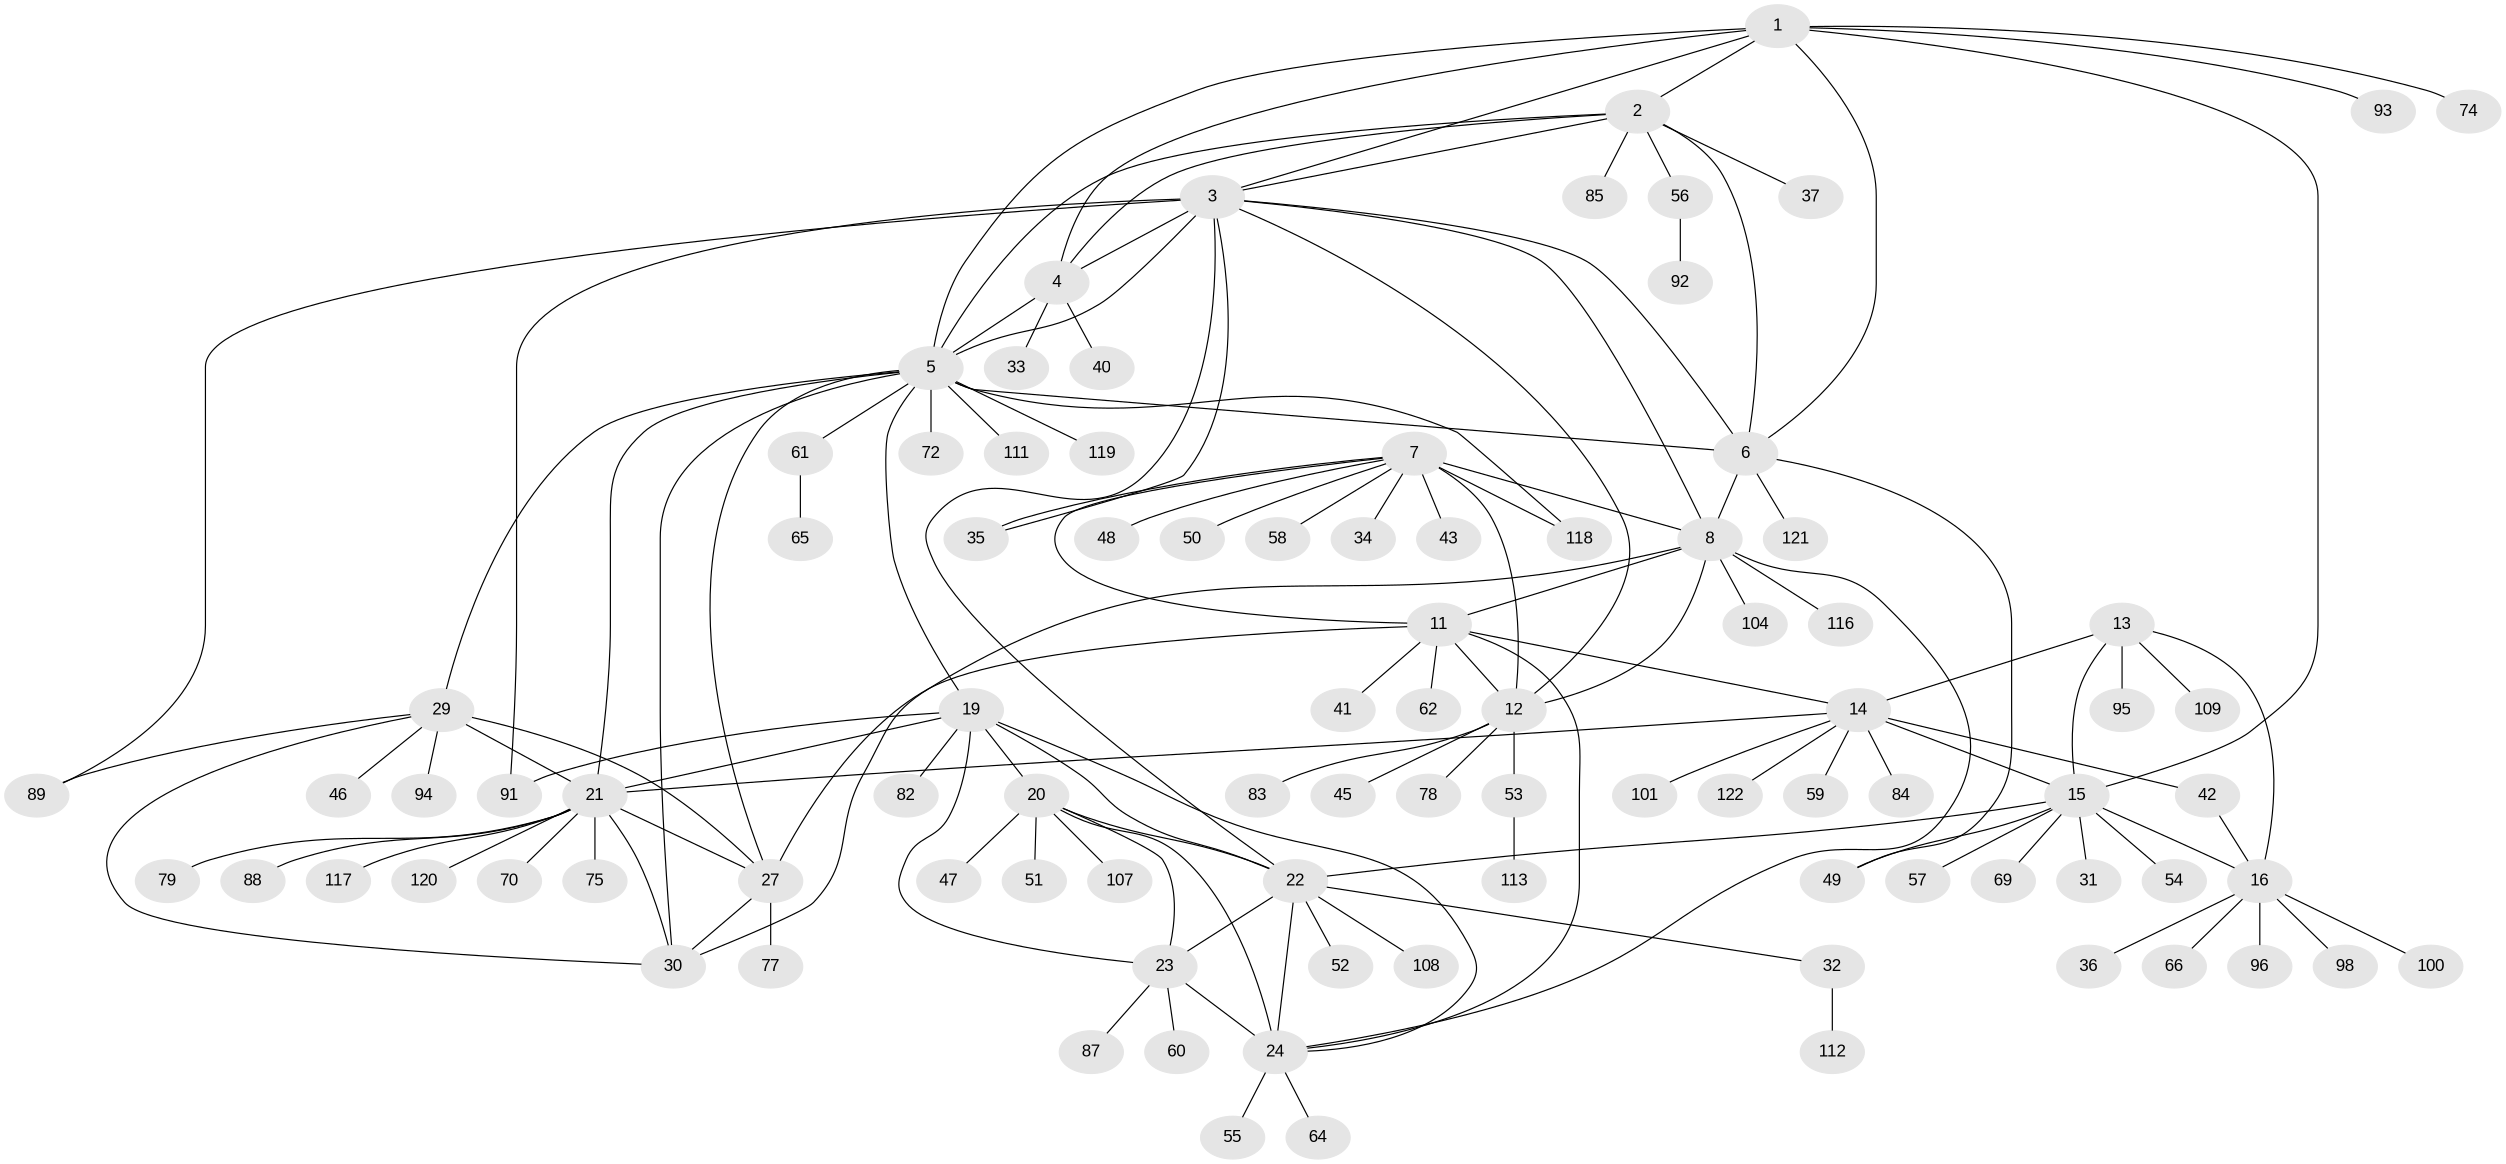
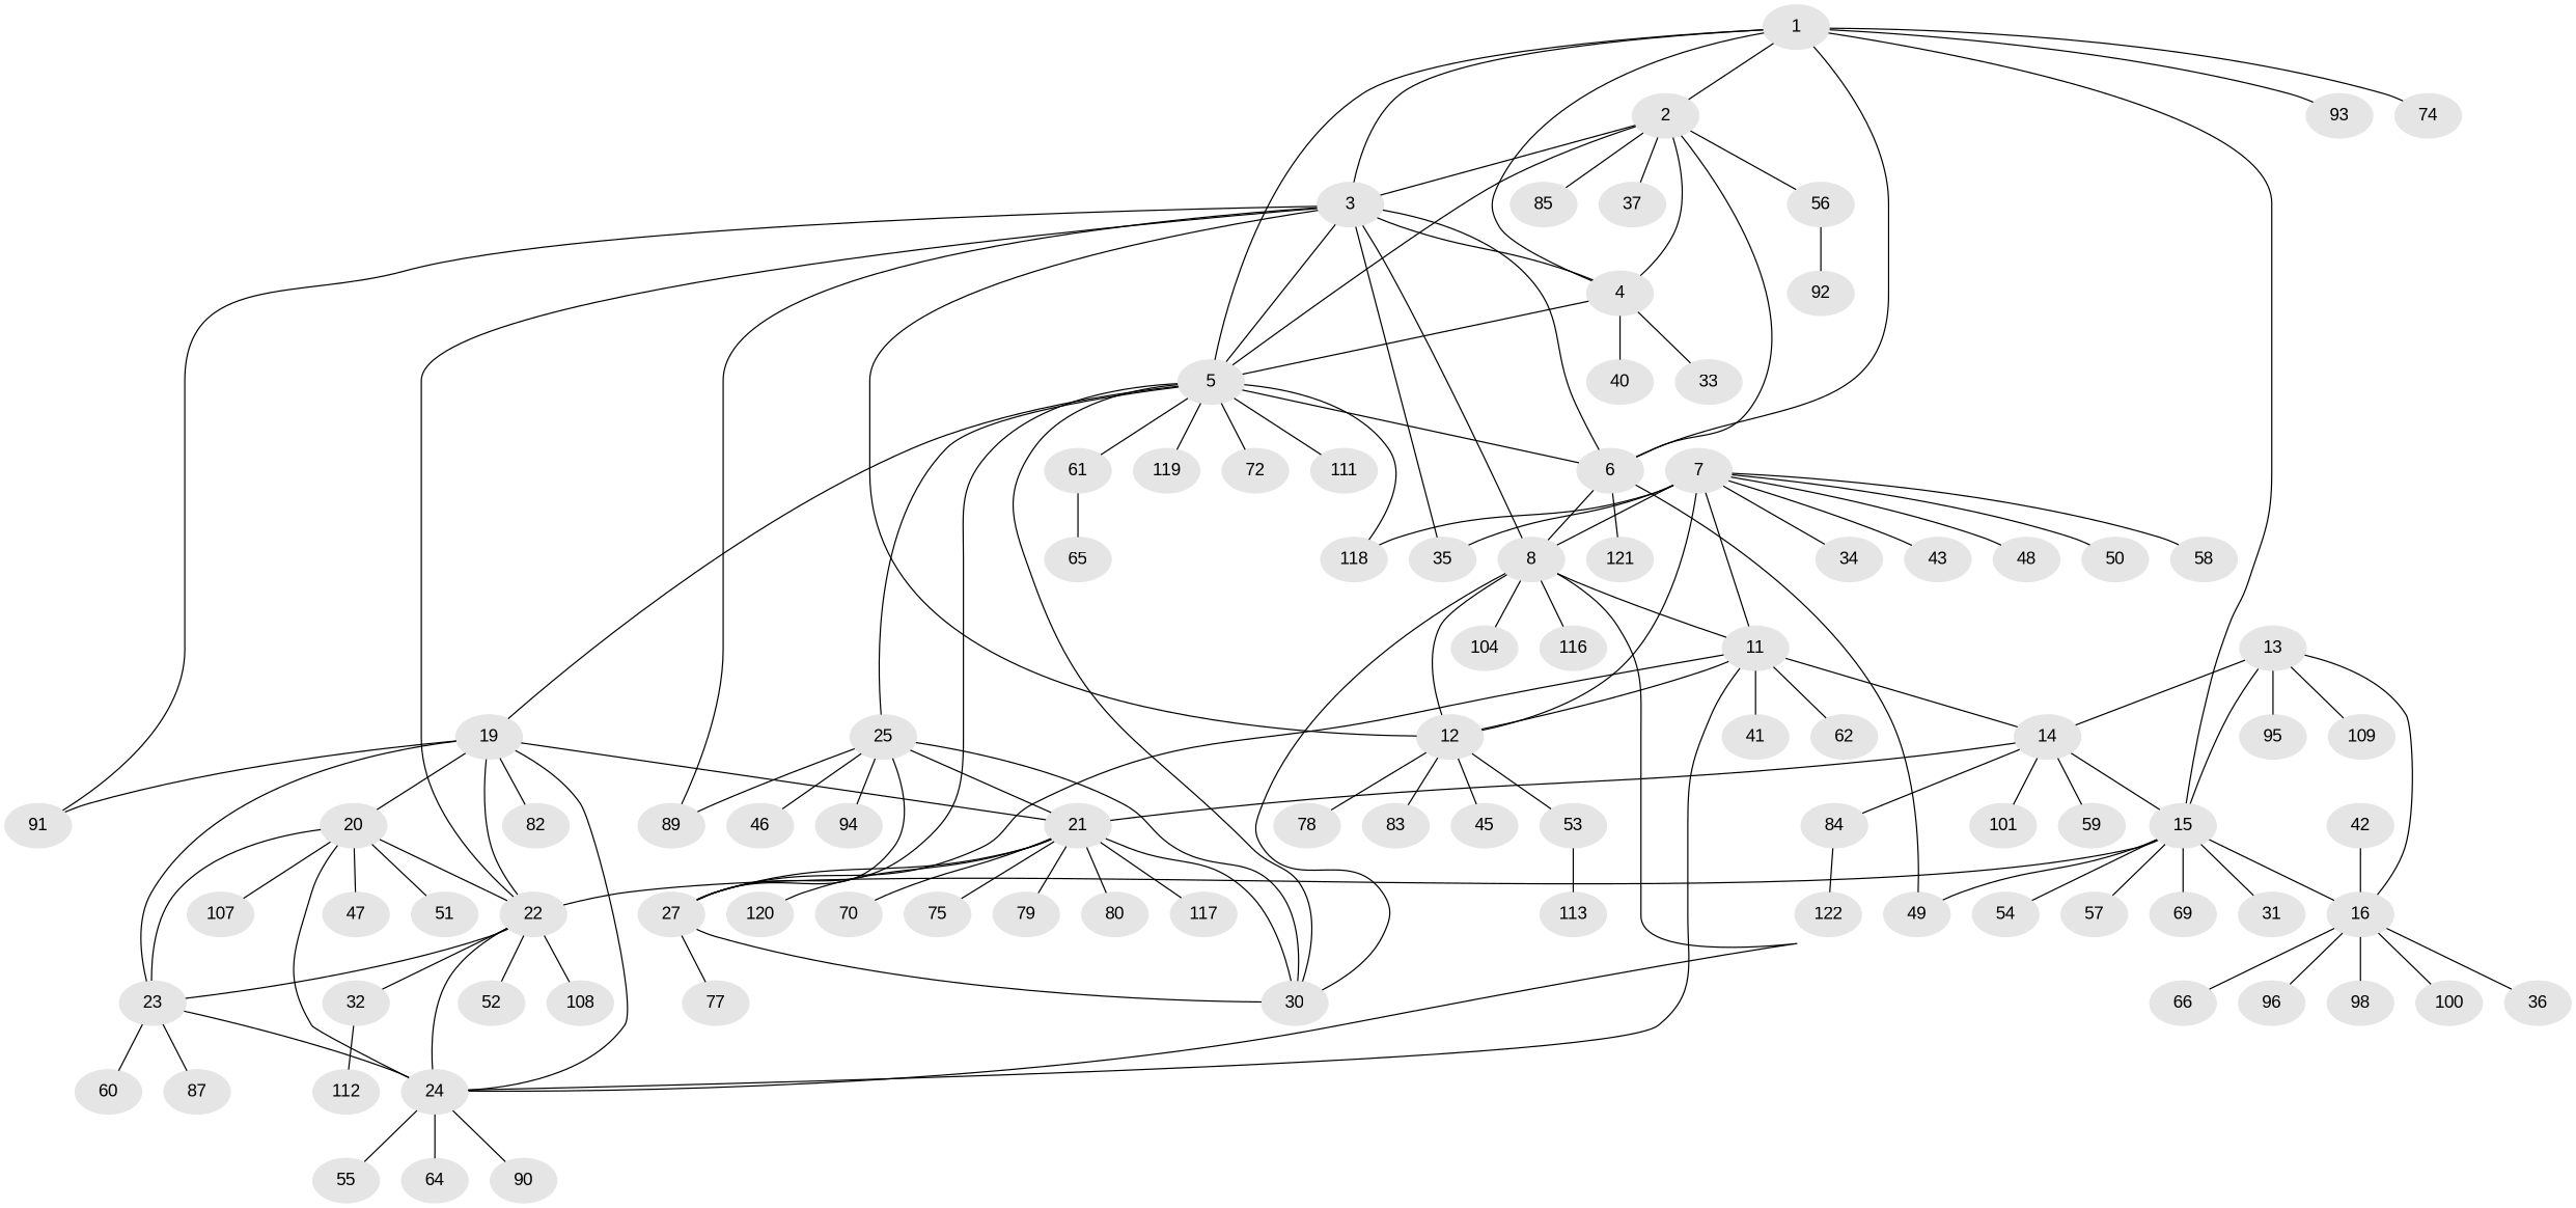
  graph {
    fontname="Liberation Sans"
    node [color=gray90 fontname="Liberation Sans" style=filled]
    edge [fontname="Liberation Sans"]
    1 [super="+115"]
    2 [super="+67"]
    3 [super="+123"]
    4 [super="+73"]
    5 [super="+28"]
    6 [super="+110"]
    15 [super="+18"]
    93
    74
    37
    56 [super="+99"]
    85
    8 [super="+10"]
    12 [super="+80"]
    22 [super="+102"]
    35 [super="+44"]
    89
    91
    33
    40 [super="+105"]
    19 [super="+71"]
-   25 [super="+103" label=29]
+   25 [super="+103"]
    n23 [label=21 super="+29"]
    27 [super="+63"]
    30 [super="+81"]
    61
    72
    111
    118
    119
    49
    121
    16 [super="+17"]
    31 [super="+39"]
    54
    57
    69
    92
    11 [super="+38"]
    24 [super="+78"]
    104
    116
    45
    53
    n45 [label=78]
    83
    23
    32
    52
    108
    20 [super="+21"]
    82
    46
    94
    70
    75
    79
-   88
+   88 [label=80]
    117
    120
    77
    65
    7 [super="+9"]
    34 [super="+86"]
    43
    48
    50
    58
    14 [super="+68"]
    41
    62
    55
    64
+   90
    42
    59
    84
    101
    122
    113
    13 [super="+97"]
    95
    109
    36
    66
    96
    98 [super="+114"]
    100
    47
    51
    107
    60
    87 [super="+106"]
    112
    1 -- 2
    1 -- 3
    1 -- 4
    1 -- 5
    1 -- 6
    1 -- 15
    1 -- 93
    1 -- 74
    2 -- 3
    2 -- 4
    2 -- 5
    2 -- 6
    2 -- 37
    2 -- 56
    2 -- 85
    3 -- 4
    3 -- 5
    3 -- 6
    3 -- 8
    3 -- 12
    3 -- 22
    3 -- 35
    3 -- 89
    3 -- 91
    4 -- 5
    4 -- 33
    4 -- 40
    5 -- 6
    5 -- 19
    5 -- 25
-   5 -- n23 [weight=2]
    5 -- 27
    5 -- 30
    5 -- 61
    5 -- 72
    5 -- 111
    5 -- 118
    5 -- 119
    6 -- 8
    6 -- 49
    6 -- 121
    15 -- 22
    15 -- 49
    15 -- 16 [weight=4]
    15 -- 31
    15 -- 54
    15 -- 57
    15 -- 69
    56 -- 92
    8 -- 12 [weight=2]
    8 -- 30
    8 -- 11 [weight=2]
    8 -- 24
    8 -- 104
    8 -- 116
    12 -- 45
    12 -- 53
    12 -- n45
    12 -- 83
    22 -- 24
    22 -- 23
    22 -- 32
    22 -- 52
    22 -- 108
    19 -- 22
    19 -- 91
    19 -- n23
    19 -- 24
    19 -- 23
    19 -- 20 [weight=2]
    19 -- 82
    25 -- 89
    25 -- n23 [weight=2]
    25 -- 27
    25 -- 30
    25 -- 46
    25 -- 94
    n23 -- 27 [weight=2]
    n23 -- 30 [weight=2]
    n23 -- 70
    n23 -- 75
    n23 -- 79
    n23 -- 88
    n23 -- 117
    n23 -- 120
    27 -- 30
    27 -- 77
    61 -- 65
    16 -- 36
    16 -- 66
    16 -- 96
    16 -- 98
    16 -- 100
    11 -- 12
    11 -- 27
    11 -- 24
    11 -- 14
    11 -- 41
    11 -- 62
    24 -- 55
    24 -- 64
+   24 -- 90
    53 -- 113
    23 -- 24
    23 -- 60
    23 -- 87
    32 -- 112
    20 -- 22 [weight=2]
    20 -- 24 [weight=2]
    20 -- 23 [weight=2]
    20 -- 47
    20 -- 51
    20 -- 107
    7 -- 8 [weight=4]
    7 -- 12 [weight=2]
    7 -- 35
    7 -- 118
    7 -- 11 [weight=2]
    7 -- 34
    7 -- 43
    7 -- 48
    7 -- 50
    7 -- 58
    14 -- 15 [weight=2]
    14 -- n23
-   14 -- 42
    14 -- 59
    14 -- 84
    14 -- 101
-   14 -- 122
+   84 -- 122
    42 -- 16 [weight=2]
    13 -- 15 [weight=2]
    13 -- 16 [weight=2]
    13 -- 14
    13 -- 95
    13 -- 109
  }
